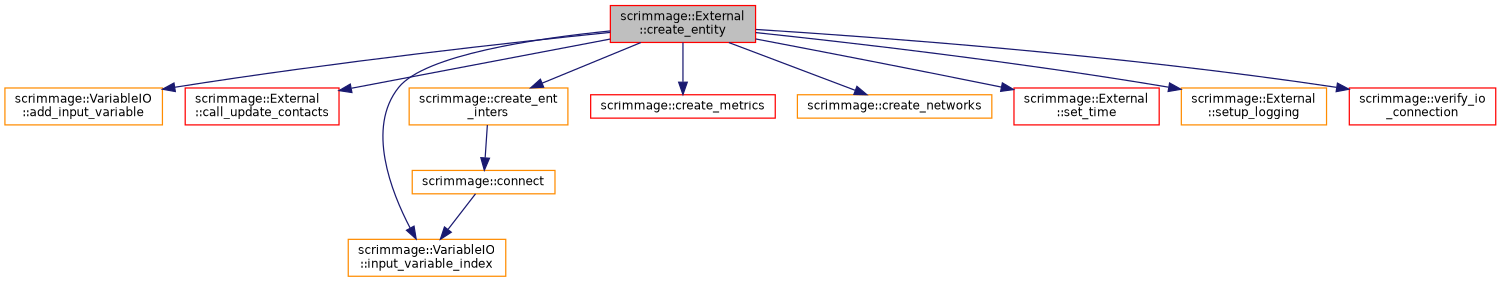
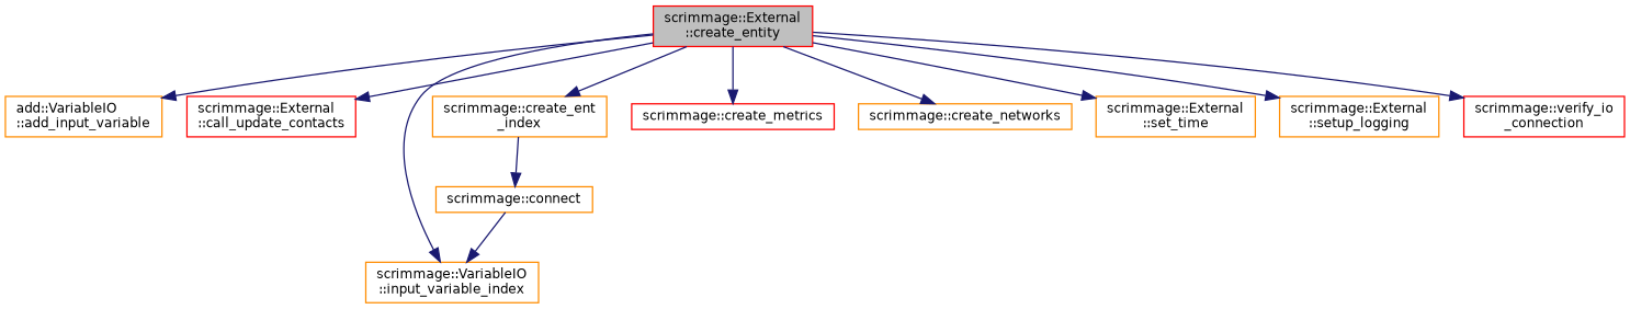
  digraph {
    rankdir=TB
    node [color=darkorange fillcolor=white fontname=Helvetica fontsize=10 shape=record style=filled]
    edge [color=midnightblue fontname=Helvetica fontsize=10 labelfontname=Helvetica labelfontsize=10 style=solid]
    n1 [color=red fillcolor=grey75 fontcolor=black height=0.2 label="scrimmage::External\l::create_entity" width=0.4]
-   n2 [height=0.2 label="scrimmage::VariableIO\l::add_input_variable" width=0.4]
+   n2 [height=0.2 label="add::VariableIO\l::add_input_variable" width=0.4]
    n3 [color=red height=0.2 label="scrimmage::External\l::call_update_contacts" width=0.4]
    n4 [height=0.2 label="scrimmage::VariableIO\l::input_variable_index" width=0.4]
-   n5 [height=0.2 label="scrimmage::create_ent\l_inters" width=0.4]
+   n5 [height=0.2 label="scrimmage::create_ent\l_index" width=0.4]
    n6 [color=red height=0.2 label="scrimmage::create_metrics" width=0.4]
    n7 [height=0.2 label="scrimmage::create_networks" width=0.4]
-   n8 [color=red height=0.2 label="scrimmage::External\l::set_time" width=0.4]
+   n8 [height=0.2 label="scrimmage::External\l::set_time" width=0.4]
    n9 [height=0.2 label="scrimmage::External\l::setup_logging" width=0.4]
    n10 [color=red height=0.2 label="scrimmage::verify_io\l_connection" width=0.4]
    n11 [height=0.2 label="scrimmage::connect" width=0.4]
    n1 -> n2
    n1 -> n3
    n1 -> n4
    n1 -> n5
    n1 -> n6
    n1 -> n7
    n1 -> n8
    n1 -> n9
    n1 -> n10
    n5 -> n11
    n11 -> n4
  }
